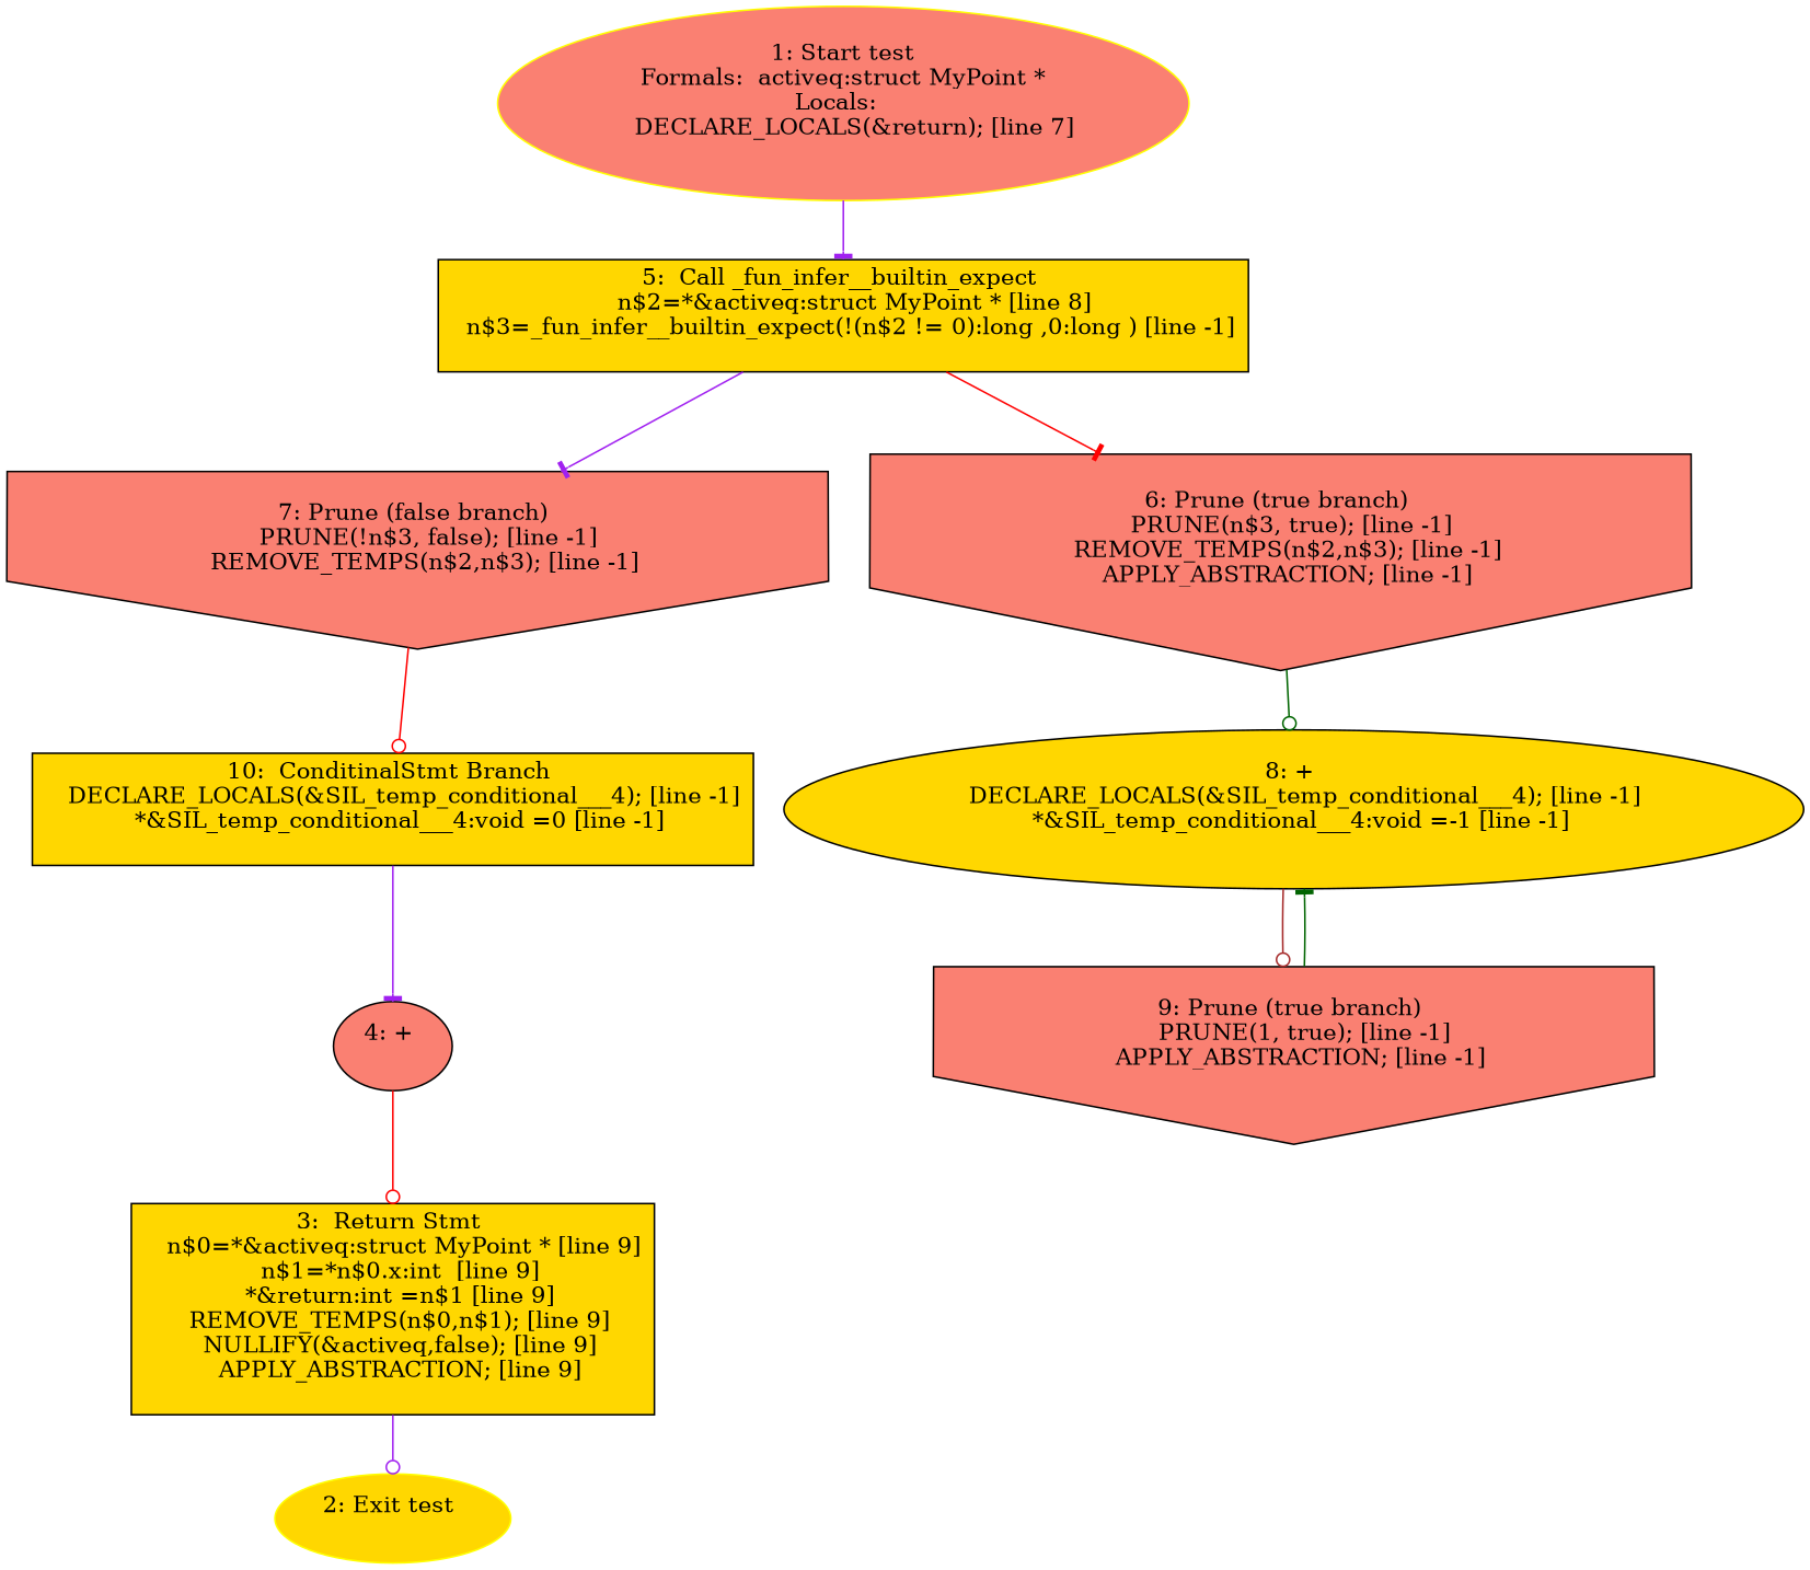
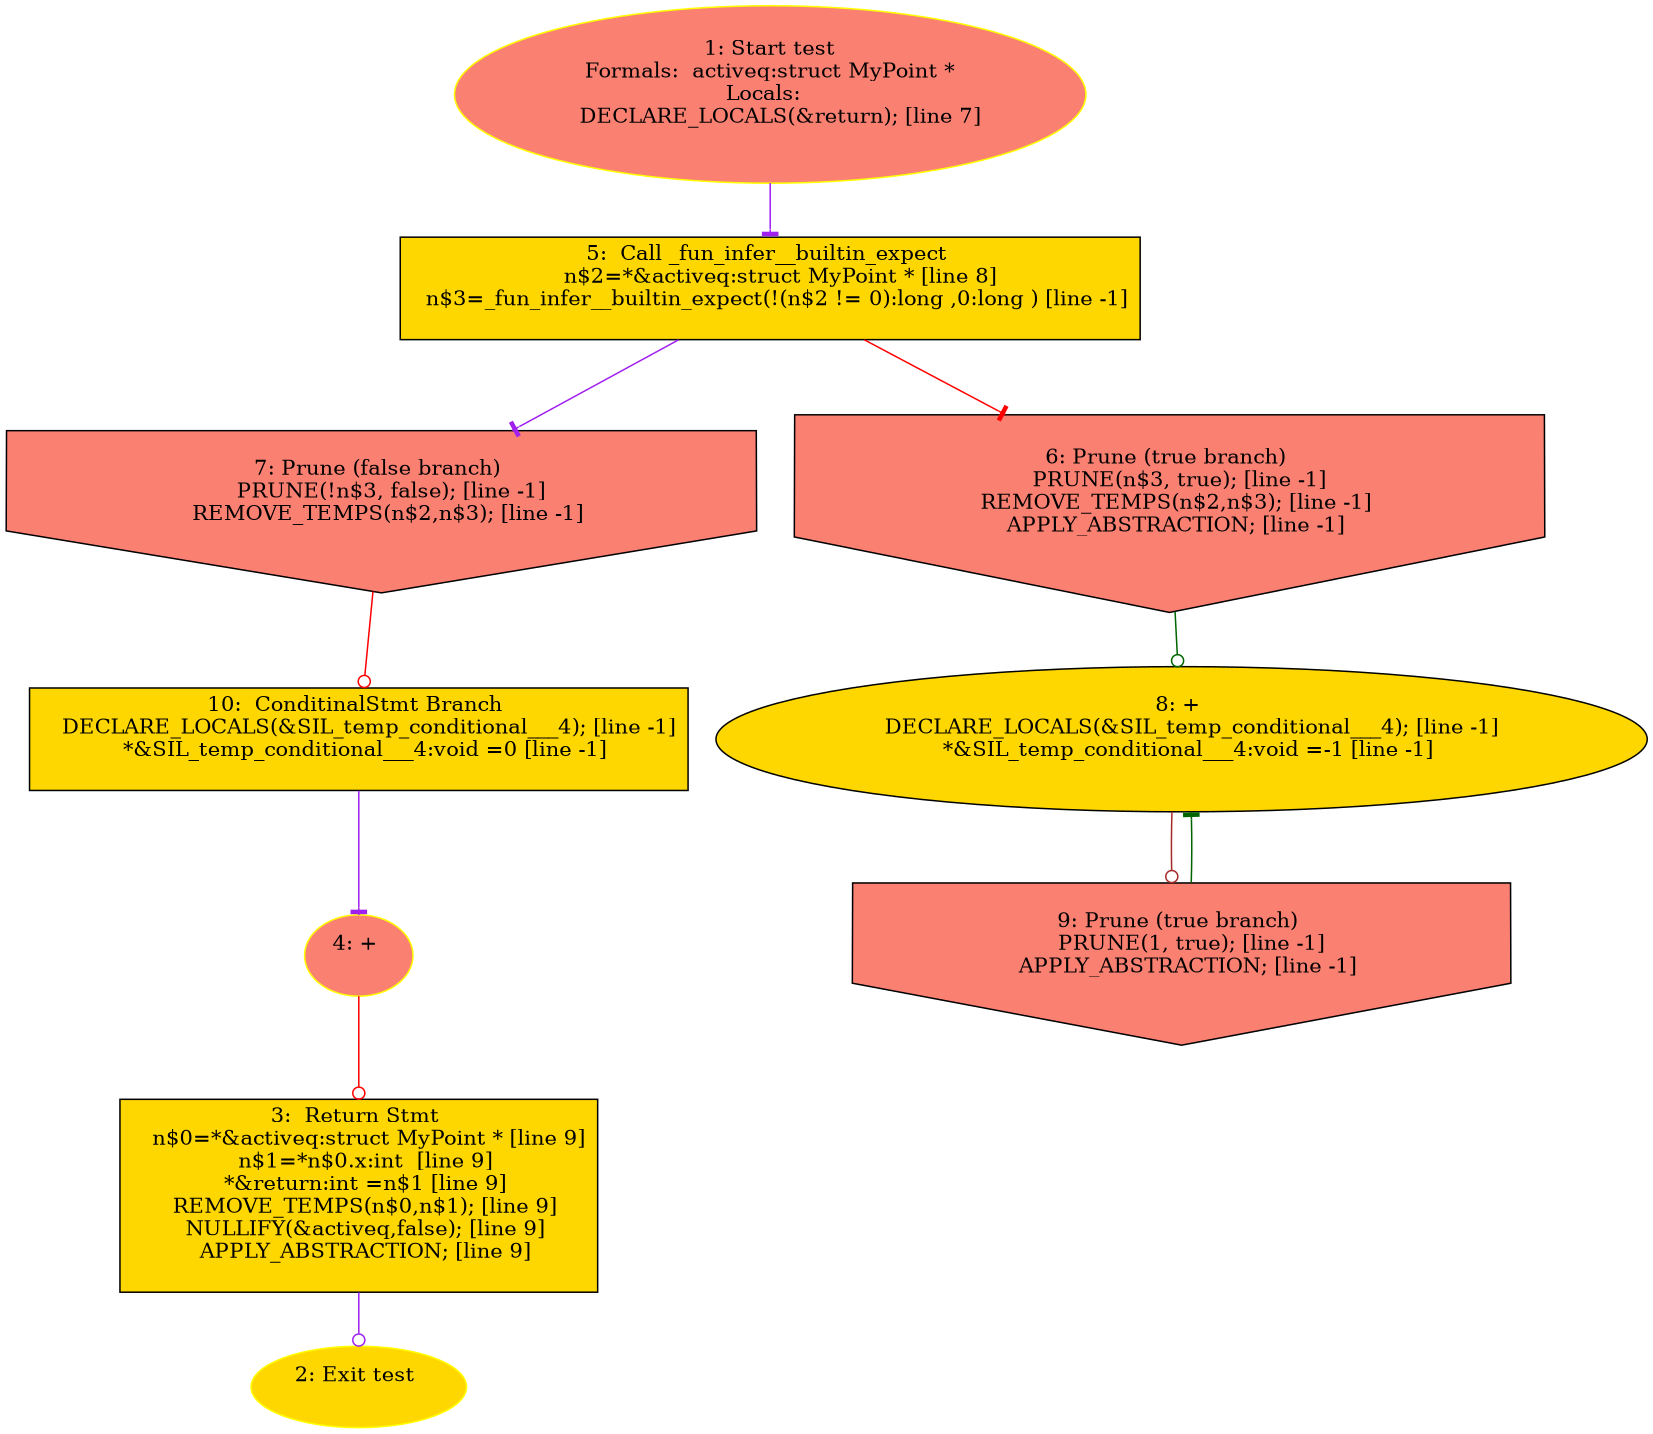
  digraph {
    node [style=filled fillcolor=gold]
    edge [color=purple arrowhead=tee]
    n1 [label="10:  ConditinalStmt Branch \n   DECLARE_LOCALS(&SIL_temp_conditional___4); [line -1]\n  *&SIL_temp_conditional___4:void =0 [line -1]\n " shape=box]
-   n2 [label="4: + \n  " fillcolor=salmon]
+   n2 [label="4: + \n  " fillcolor=salmon color=yellow]
    n3 [label="3:  Return Stmt \n   n$0=*&activeq:struct MyPoint * [line 9]\n  n$1=*n$0.x:int  [line 9]\n  *&return:int =n$1 [line 9]\n  REMOVE_TEMPS(n$0,n$1); [line 9]\n  NULLIFY(&activeq,false); [line 9]\n  APPLY_ABSTRACTION; [line 9]\n " shape=box]
    n4 [label="9: Prune (true branch) \n   PRUNE(1, true); [line -1]\n  APPLY_ABSTRACTION; [line -1]\n " shape=invhouse fillcolor=salmon]
    n5 [label="8: + \n   DECLARE_LOCALS(&SIL_temp_conditional___4); [line -1]\n  *&SIL_temp_conditional___4:void =-1 [line -1]\n "]
    n6 [label="7: Prune (false branch) \n   PRUNE(!n$3, false); [line -1]\n  REMOVE_TEMPS(n$2,n$3); [line -1]\n " shape=invhouse fillcolor=salmon]
    n7 [label="6: Prune (true branch) \n   PRUNE(n$3, true); [line -1]\n  REMOVE_TEMPS(n$2,n$3); [line -1]\n  APPLY_ABSTRACTION; [line -1]\n " shape=invhouse fillcolor=salmon]
    n8 [label="5:  Call _fun_infer__builtin_expect \n   n$2=*&activeq:struct MyPoint * [line 8]\n  n$3=_fun_infer__builtin_expect(!(n$2 != 0):long ,0:long ) [line -1]\n " shape=box]
    n9 [color=yellow label="2: Exit test \n  "]
    n10 [color=yellow label="1: Start test\nFormals:  activeq:struct MyPoint *\nLocals:  \n   DECLARE_LOCALS(&return); [line 7]\n " fillcolor=salmon]
    n1 -> n2
    n2 -> n3 [color=red arrowhead=odot]
    n3 -> n9 [arrowhead=odot]
    n4 -> n5 [color=darkgreen]
    n5 -> n4 [color=brown arrowhead=odot]
    n6 -> n1 [color=red arrowhead=odot]
    n7 -> n5 [color=darkgreen arrowhead=odot]
    n8 -> n6
    n8 -> n7 [color=red]
    n10 -> n8
  }
